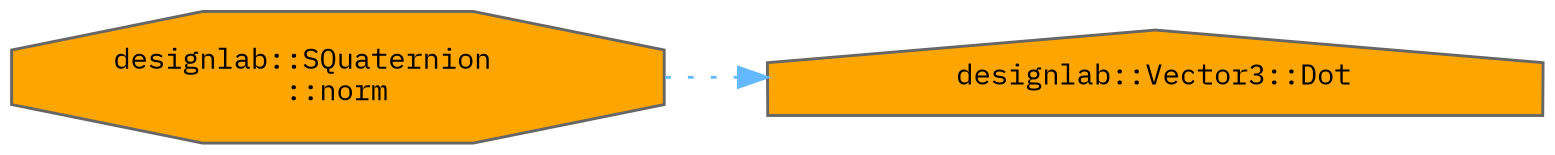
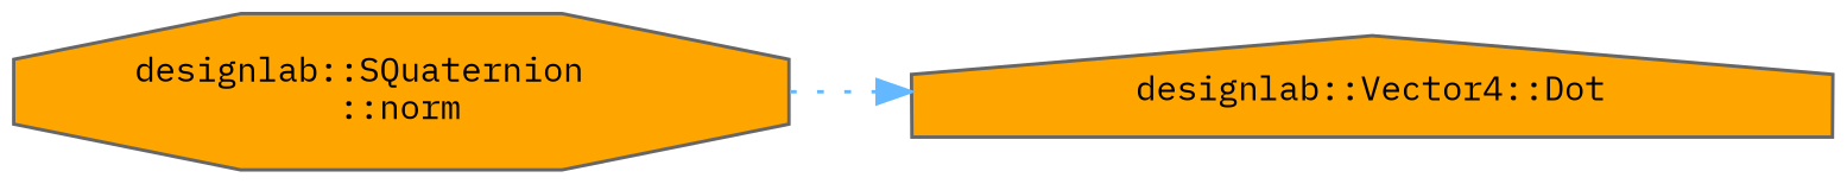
  digraph {
    rankdir=LR
    fontname="IBM Plex Mono"
    node [fillcolor=orange fontname="IBM Plex Mono" fontsize=10 style=filled]
    n1 [color=gray40 fontcolor=black height=0.2 label="designlab::SQuaternion\l::norm" shape=octagon width=0.4]
-   n2 [color=grey40 height=0.2 label="designlab::Vector3::Dot" shape=house width=0.4]
+   n2 [color=grey40 height=0.2 label="designlab::Vector4::Dot" shape=house width=0.4]
    n1 -> n2 [color=steelblue1 fontname="IBM Plex Mono" fontsize=10 labelfontname=Helvetica labelfontsize=10 style=dotted]
  }
